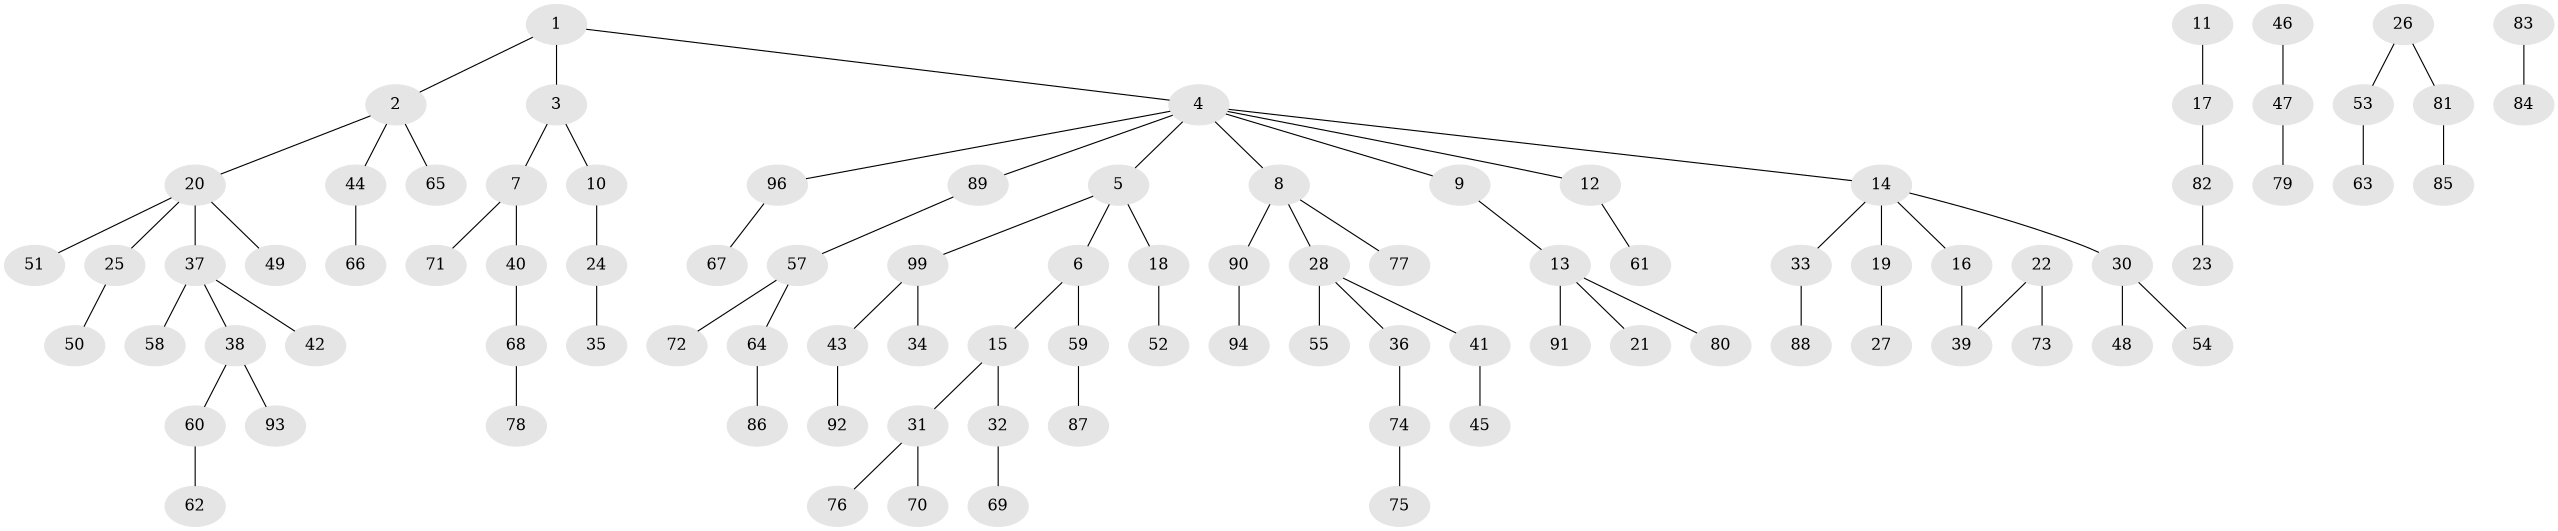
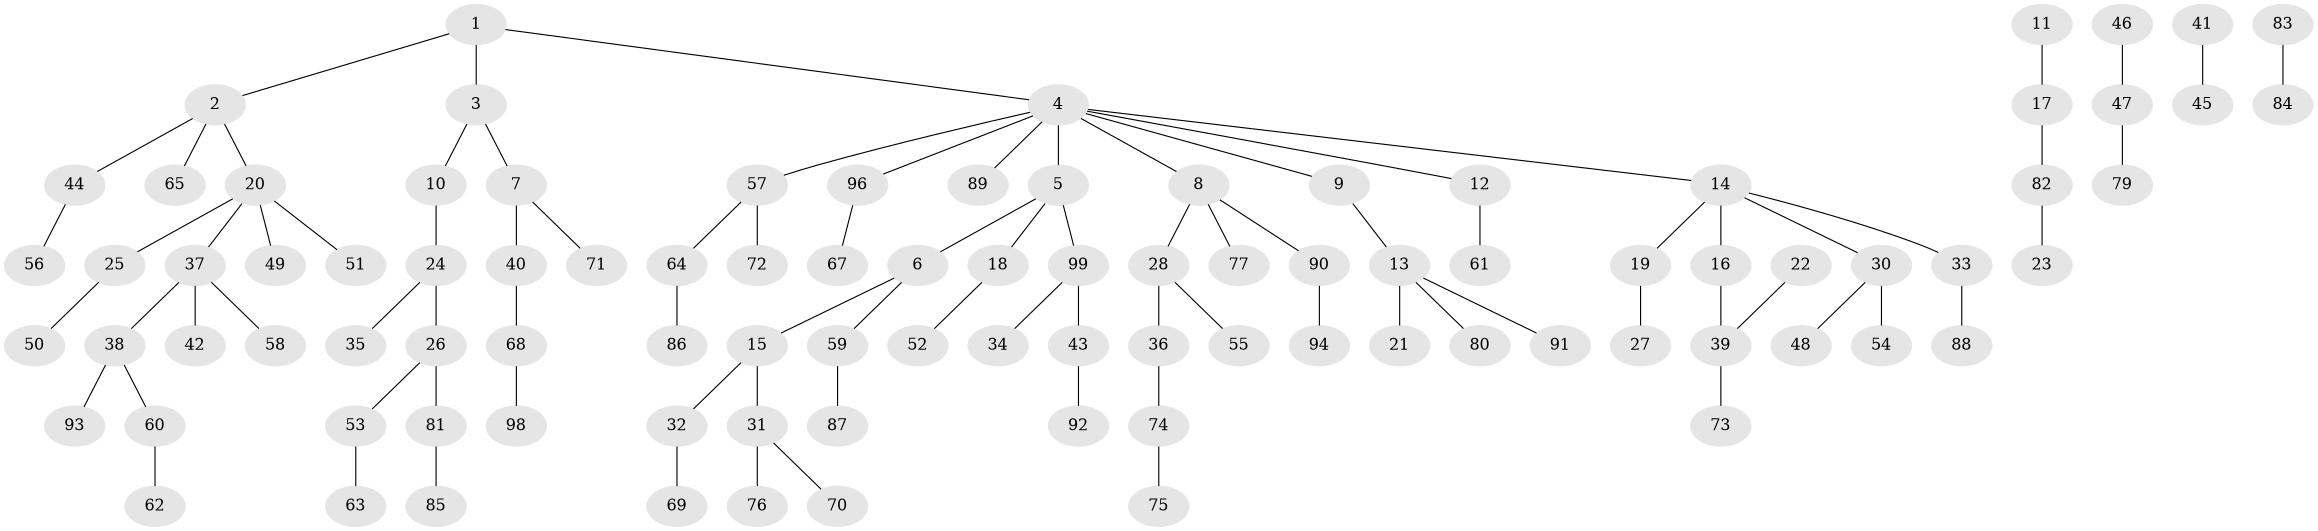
  graph {
    node [color=gray90 style=filled]
    1
    2
    3
    4
    20
    44
    65
    7
    10
    5
    8
    9
    12
    14
    57
    n16 [label=96]
    89
    25
    37
    49
    51
-   56 [label=66]
+   56
    40
    71
    24
    11
    17
    6
    18
    n30 [label=99]
    28
    77
    90
    13
    61
    16
    19
    30
    33
    64
    72
    67
    15
    59
    52
    34
    43
    31
    32
    87
    68
    46
    47
    36
    41
    55
    94
    21
    80
    91
    26
    35
    82
    39
    27
    48
    54
    88
    70
    76
    69
    22
    73
    23
    50
    38
    42
    58
    53
    81
    63
    85
    74
    45
    92
    75
    60
    93
    62
-   78
+   78 [label=98]
    79
    86
    83
    84
    1 -- 2
    1 -- 3
    1 -- 4
    2 -- 20
    2 -- 44
    2 -- 65
    3 -- 7
    3 -- 10
    4 -- 5
    4 -- 8
    4 -- 9
    4 -- 12
    4 -- 14
-   89 -- 57
+   4 -- 57
    4 -- n16
    4 -- 89
    20 -- 25
    20 -- 37
    20 -- 49
    20 -- 51
    44 -- 56
    7 -- 40
    7 -- 71
    10 -- 24
    5 -- 6
    5 -- 18
    5 -- n30
    8 -- 28
    8 -- 77
    8 -- 90
    9 -- 13
    12 -- 61
    14 -- 16
    14 -- 19
    14 -- 30
    14 -- 33
    57 -- 64
    57 -- 72
    n16 -- 67
    25 -- 50
    37 -- 38
    37 -- 42
    37 -- 58
    40 -- 68
+   24 -- 26
    24 -- 35
    11 -- 17
    17 -- 82
    6 -- 15
    6 -- 59
    18 -- 52
    n30 -- 34
    n30 -- 43
    28 -- 36
-   28 -- 41
    28 -- 55
    90 -- 94
    13 -- 21
    13 -- 80
    13 -- 91
    16 -- 39
    19 -- 27
    30 -- 48
    30 -- 54
    33 -- 88
    64 -- 86
    15 -- 31
    15 -- 32
    59 -- 87
    43 -- 92
    31 -- 70
    31 -- 76
    32 -- 69
    68 -- 78
    46 -- 47
    47 -- 79
    36 -- 74
    41 -- 45
    26 -- 53
    26 -- 81
    82 -- 23
    22 -- 39
-   22 -- 73
+   39 -- 73
    38 -- 60
    38 -- 93
    53 -- 63
    81 -- 85
    74 -- 75
    60 -- 62
    83 -- 84
  }
